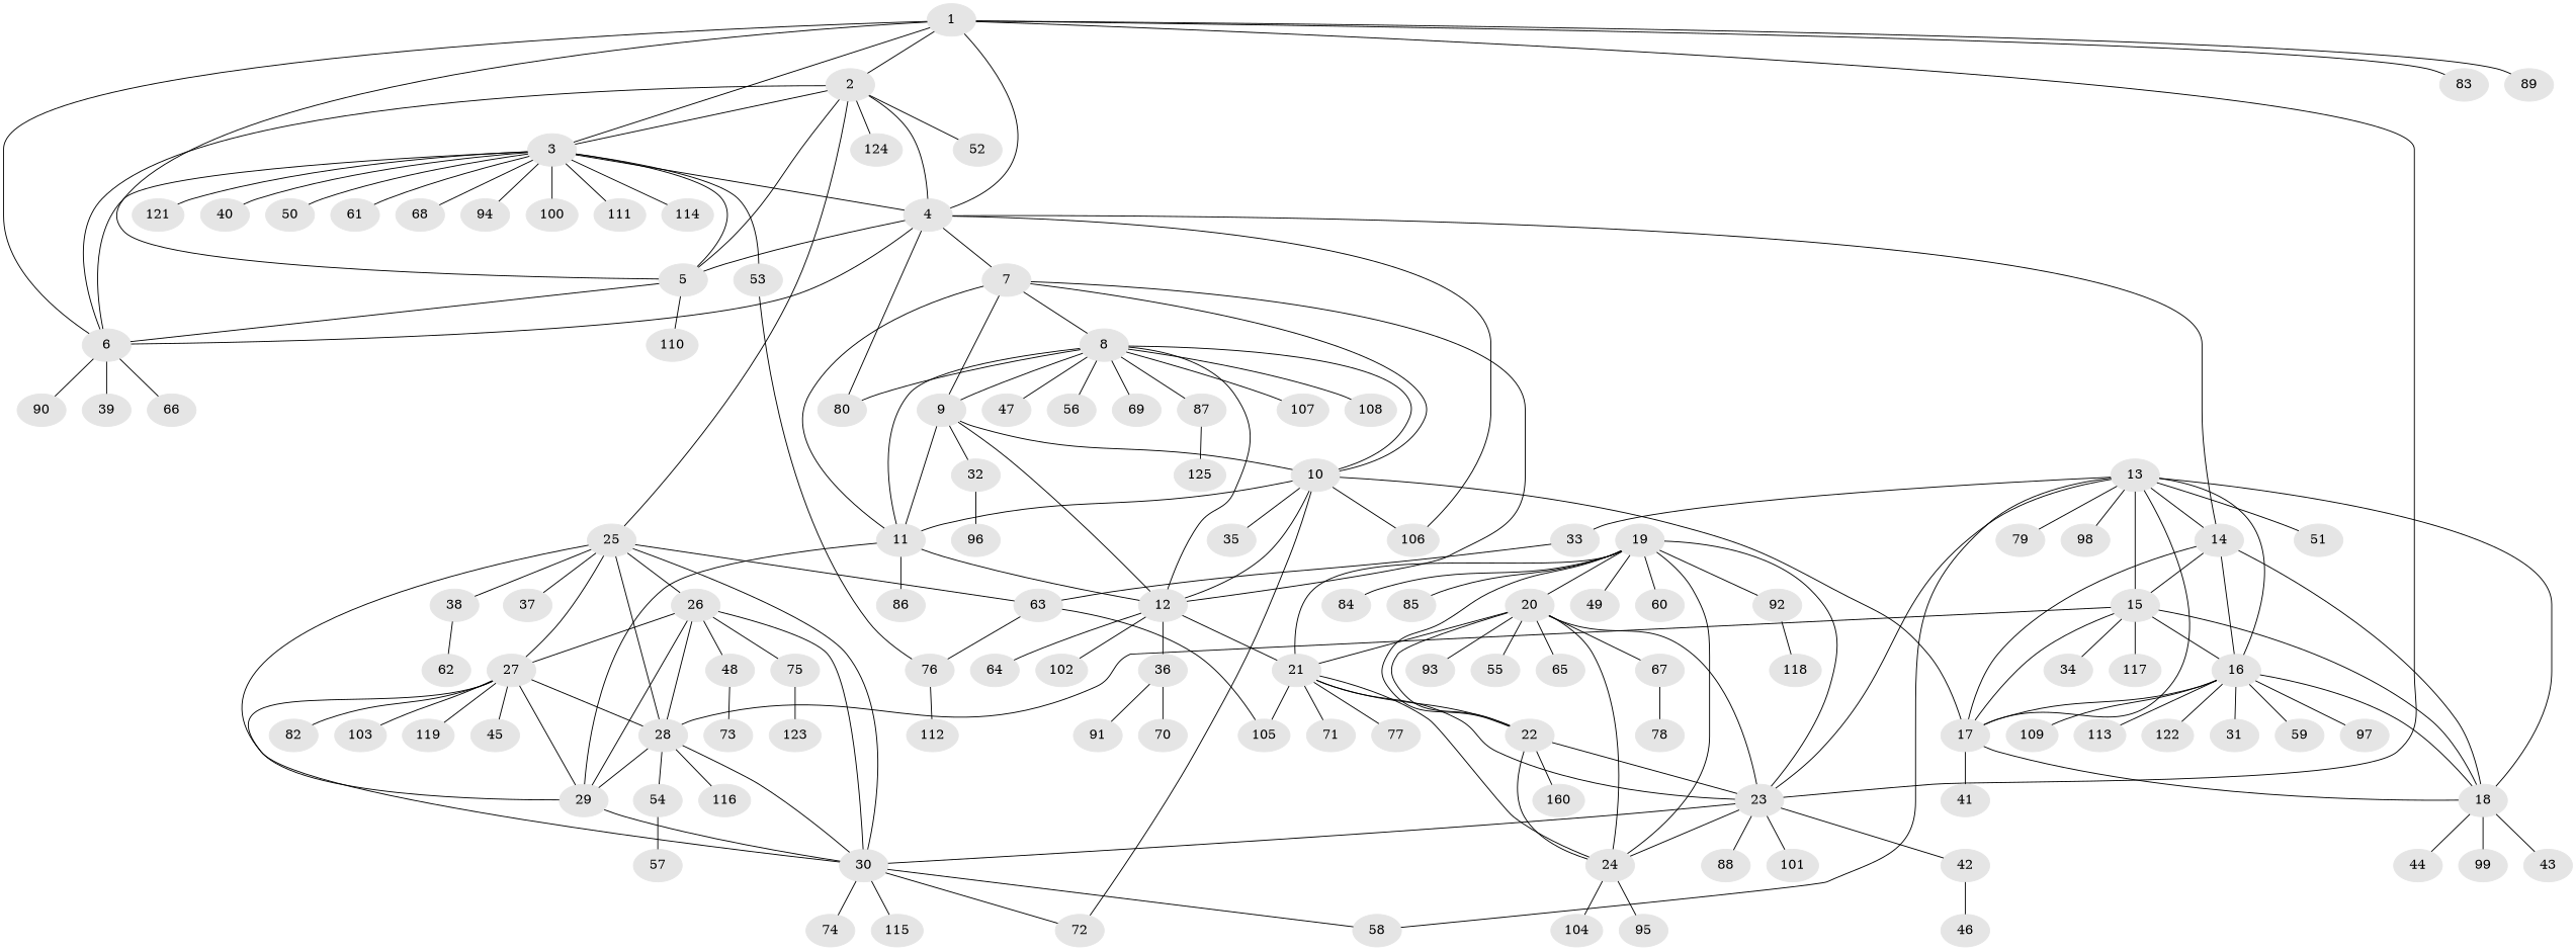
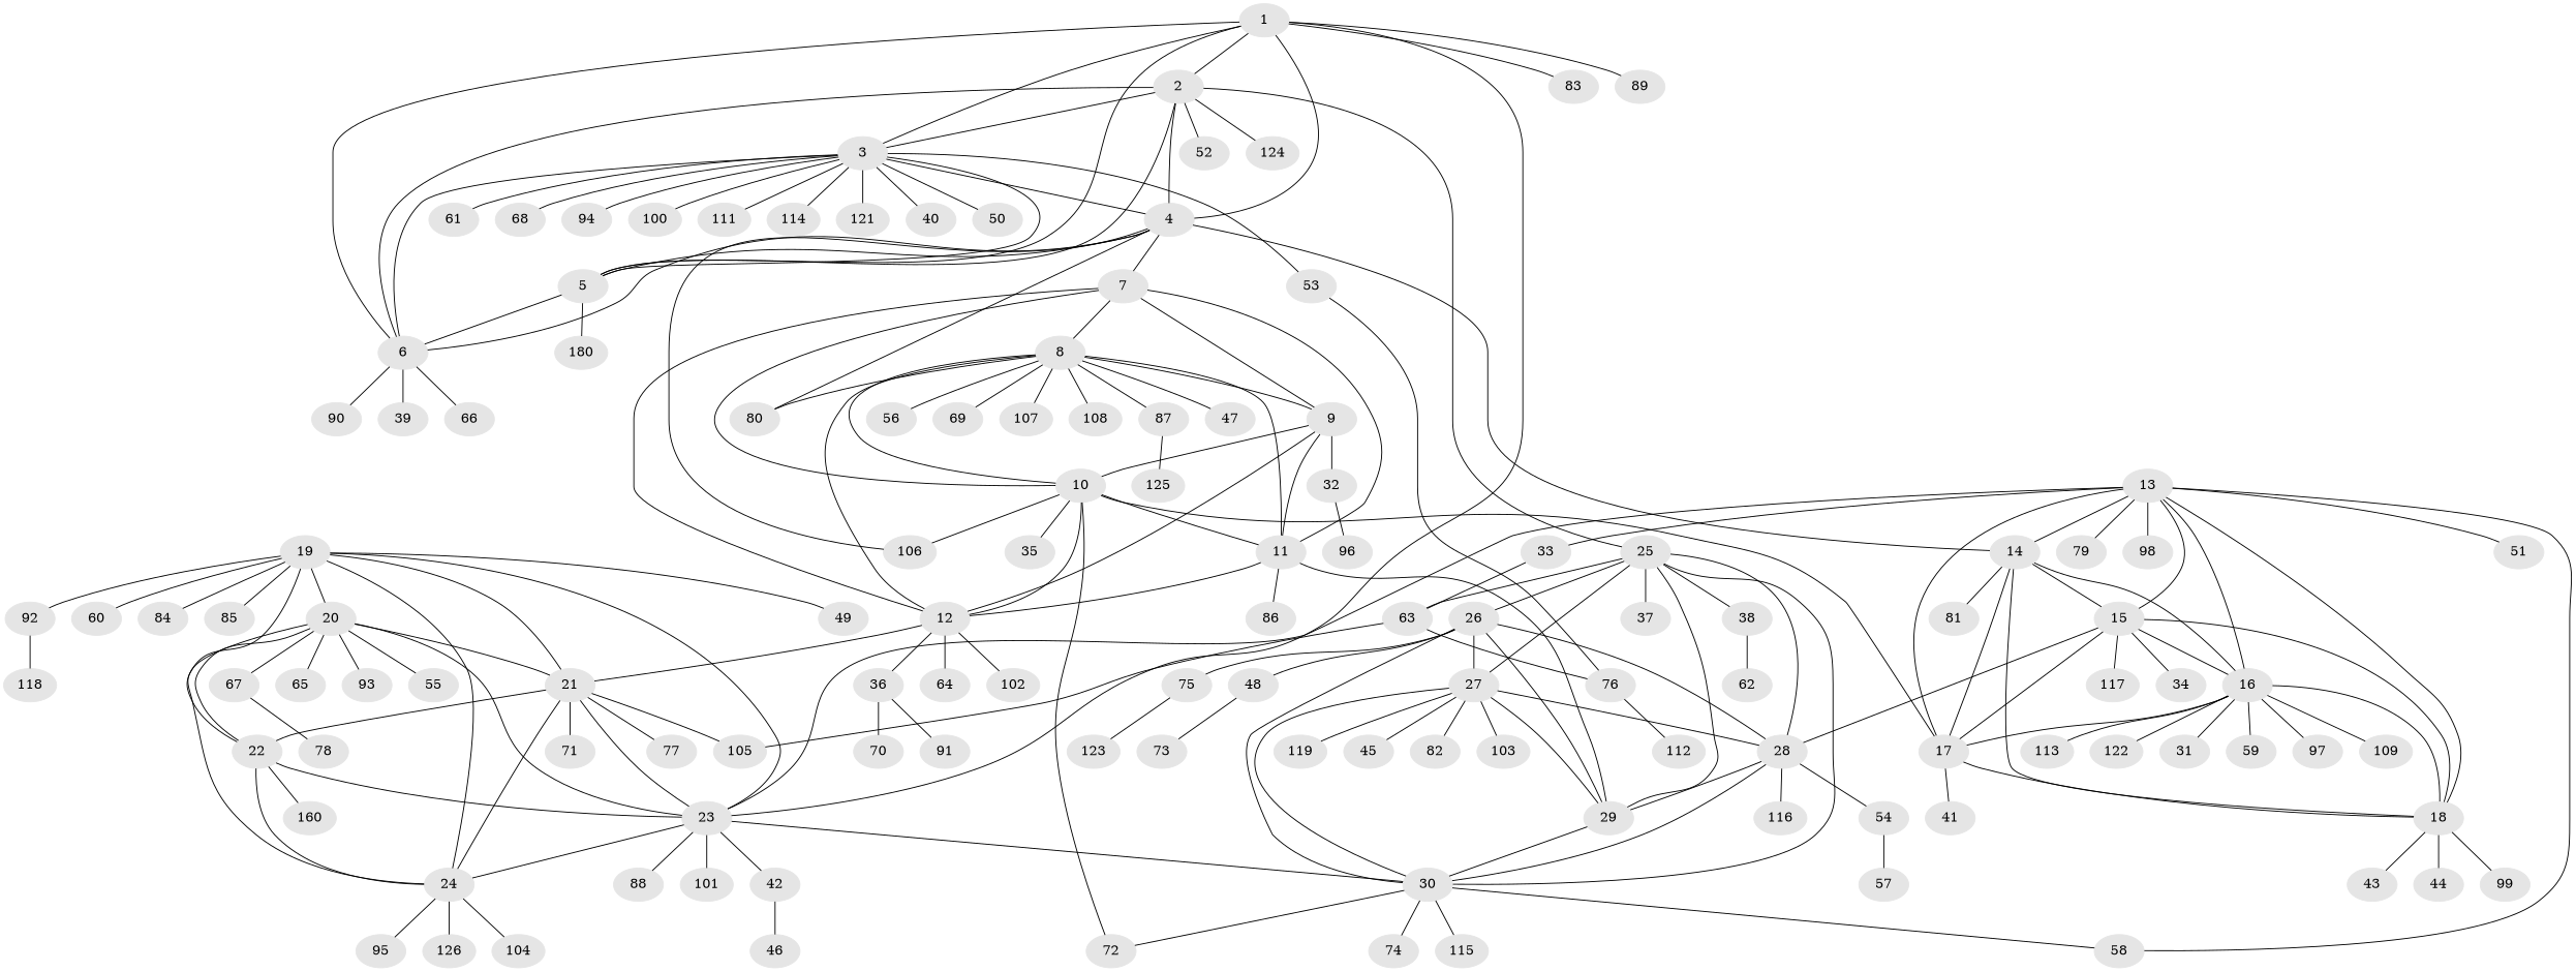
  graph {
    node [color=gray90 style=filled]
    1
    2
    3
    4
    5
    6
    23
    83
    89
    25
    52
    124
    40
    50
    53
    61
    68
    94
    100
    111
    114
    121
    7
    14
    80
    106
-   110
+   110 [label=180]
    39
    66
    90
    24
    30
    42
    88
    101
    29
    28
    26
    27
    37
    38
    63
    76
    8
    9
    10
    11
    12
    17
    15
    16
    18
+   81
    47
    56
    69
    87
    107
    108
    32
    35
    72
    86
    21
    36
    64
    102
    125
    96
    41
    22
    71
    77
    105
    70
    91
    13
    33
    51
    58
    79
    98
    34
    117
    31
    59
    97
    109
    113
    122
    43
    44
    99
    54
    116
    19
    20
    49
    60
    84
    85
    92
    55
    65
    67
    93
    n107 [label=160]
    95
    104
+   126
    118
    78
    74
    115
    46
    48
    75
    45
    82
    103
    119
    62
    73
    123
    57
    112
    1 -- 2
    1 -- 3
    1 -- 4
    1 -- 5
    1 -- 6
    1 -- 23
    1 -- 83
    1 -- 89
    2 -- 3
    2 -- 4
    2 -- 5
    2 -- 6
    2 -- 25
    2 -- 52
    2 -- 124
    3 -- 4
    3 -- 5
    3 -- 6
    3 -- 40
    3 -- 50
    3 -- 53
    3 -- 61
    3 -- 68
    3 -- 94
    3 -- 100
    3 -- 111
    3 -- 114
    3 -- 121
    4 -- 5
    4 -- 6
    4 -- 7
    4 -- 14
    4 -- 80
    4 -- 106
    5 -- 6
    5 -- 110
    6 -- 39
    6 -- 66
    6 -- 90
    23 -- 24
    23 -- 30
    23 -- 42
    23 -- 88
    23 -- 101
    25 -- 30
    25 -- 29
    25 -- 28
    25 -- 26
    25 -- 27
    25 -- 37
    25 -- 38
    25 -- 63
    53 -- 76
    7 -- 8
    7 -- 9
    7 -- 10
    7 -- 11
    7 -- 12
    14 -- 17
    14 -- 15
    14 -- 16
    14 -- 18
+   14 -- 81
    24 -- 95
    24 -- 104
+   24 -- 126
    30 -- 72
    30 -- 58
    30 -- 74
    30 -- 115
    42 -- 46
    29 -- 30
    28 -- 30
    28 -- 29
    28 -- 54
    28 -- 116
    26 -- 30
    26 -- 29
    26 -- 28
    26 -- 27
    26 -- 48
    26 -- 75
    27 -- 30
    27 -- 29
    27 -- 28
    27 -- 45
    27 -- 82
    27 -- 103
    27 -- 119
    38 -- 62
    63 -- 76
    63 -- 105
    76 -- 112
    8 -- 80
    8 -- 9
    8 -- 10
    8 -- 11
    8 -- 12
    8 -- 47
    8 -- 56
    8 -- 69
    8 -- 87
    8 -- 107
    8 -- 108
    9 -- 10
    9 -- 11
    9 -- 12
    9 -- 32
    10 -- 106
    10 -- 11
    10 -- 12
    10 -- 17
    10 -- 35
    10 -- 72
    11 -- 29
    11 -- 12
    11 -- 86
    12 -- 21
    12 -- 36
    12 -- 64
    12 -- 102
    17 -- 18
    17 -- 41
    15 -- 28
    15 -- 17
    15 -- 16
    15 -- 18
    15 -- 34
    15 -- 117
    16 -- 17
    16 -- 18
    16 -- 31
    16 -- 59
    16 -- 97
    16 -- 109
    16 -- 113
    16 -- 122
    18 -- 43
    18 -- 44
    18 -- 99
    87 -- 125
    32 -- 96
    21 -- 23
    21 -- 24
    21 -- 22
    21 -- 71
    21 -- 77
    21 -- 105
    36 -- 70
    36 -- 91
    22 -- 23
    22 -- 24
    22 -- n107
    13 -- 23
    13 -- 14
    13 -- 17
    13 -- 15
    13 -- 16
    13 -- 18
    13 -- 33
    13 -- 51
    13 -- 58
    13 -- 79
    13 -- 98
    33 -- 63
    54 -- 57
    19 -- 23
    19 -- 24
    19 -- 21
    19 -- 22
    19 -- 20
    19 -- 49
    19 -- 60
    19 -- 84
    19 -- 85
    19 -- 92
    20 -- 23
    20 -- 24
    20 -- 21
    20 -- 22
    20 -- 55
    20 -- 65
    20 -- 67
    20 -- 93
    92 -- 118
    67 -- 78
    48 -- 73
    75 -- 123
  }
